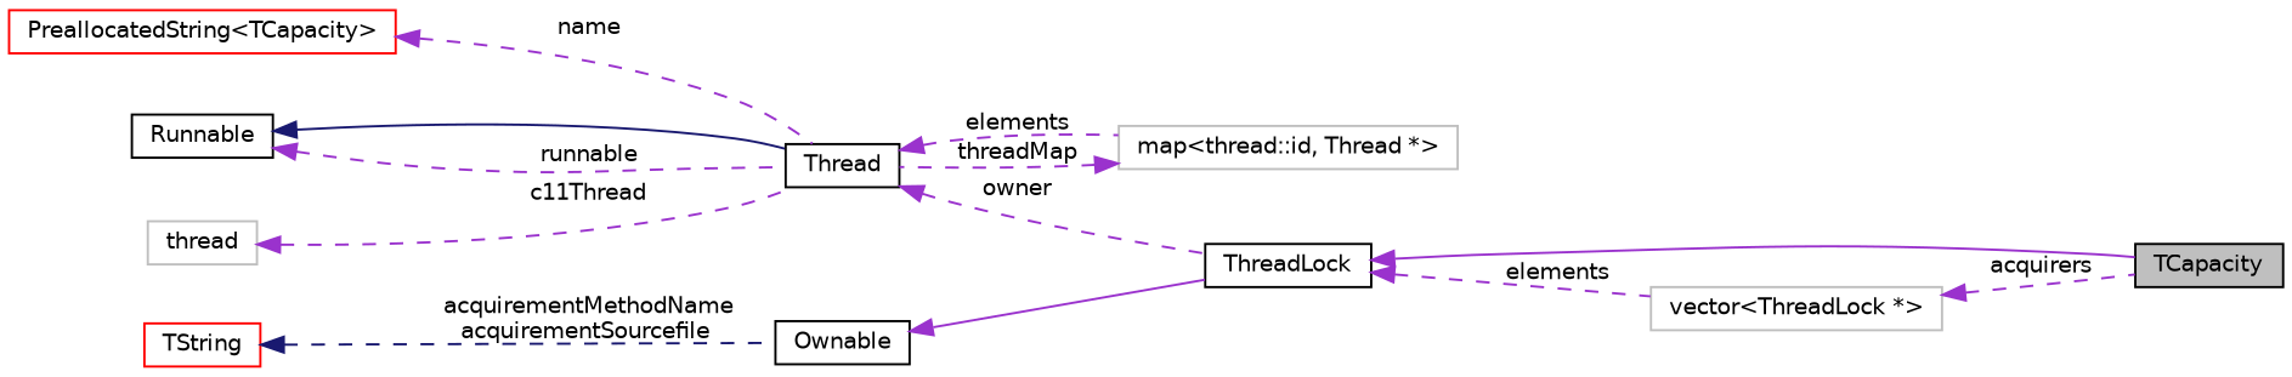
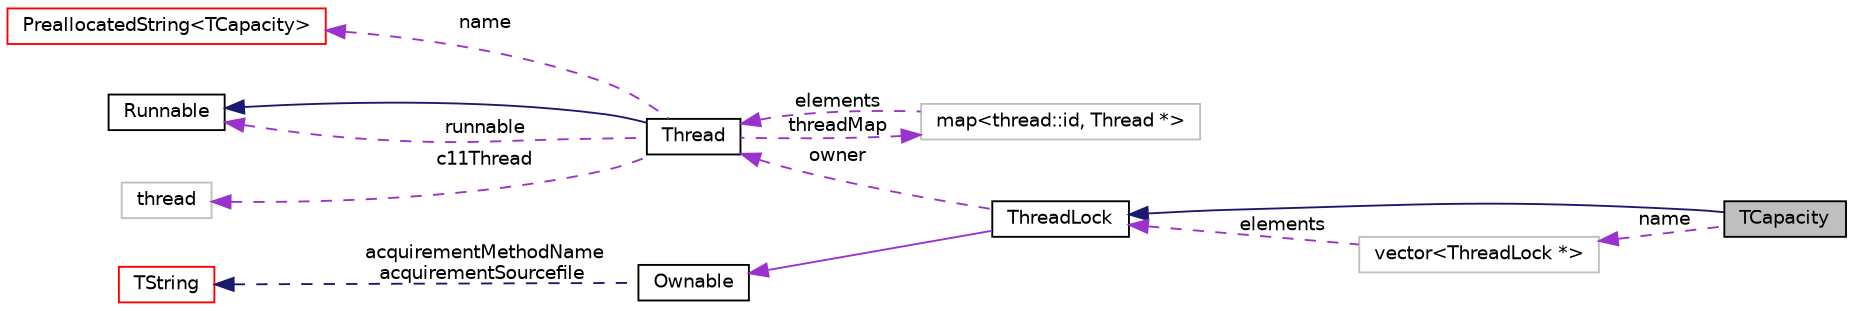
  digraph {
    rankdir=LR
    node [color=black fillcolor=white fontname=Helvetica fontsize=10 shape=record style=filled]
    edge [color=darkorchid3 dir=back fontname=Helvetica fontsize=10 labelfontname=Helvetica labelfontsize=10 style=dashed]
    n1 [fillcolor=grey75 fontcolor=black height=0.2 label=TCapacity width=0.4]
    n2 [color=grey75 height=0.2 label="map\<thread::id, Thread *\>" width=0.4]
    n3 [height=0.2 label=Thread width=0.4]
    n4 [height=0.2 label=ThreadLock width=0.4]
    n5 [color=grey75 height=0.2 label="vector\<ThreadLock *\>" width=0.4]
    n6 [color=red height=0.2 label="PreallocatedString\<TCapacity\>" width=0.4]
    n7 [height=0.2 label=Ownable width=0.4]
    n8 [color=red height=0.2 label=TString width=0.4]
    n9 [height=0.2 label=Runnable width=0.4]
    n10 [color=grey75 height=0.2 label=thread width=0.4]
    n2 -> n3 [label=" threadMap"]
    n3 -> n2 [label=" elements"]
    n3 -> n4 [label=" owner"]
-   n4 -> n1 [style=solid]
+   n4 -> n1 [color=midnightblue style=solid]
    n4 -> n5 [label=" elements"]
-   n5 -> n1 [label=" acquirers"]
+   n5 -> n1 [label=" name"]
    n6 -> n3 [label=" name"]
    n7 -> n4 [style=solid]
    n8 -> n7 [color=midnightblue label=" acquirementMethodName\nacquirementSourcefile"]
    n9 -> n3 [color=midnightblue style=solid]
    n9 -> n3 [label=" runnable"]
    n10 -> n3 [label=" c11Thread"]
  }
